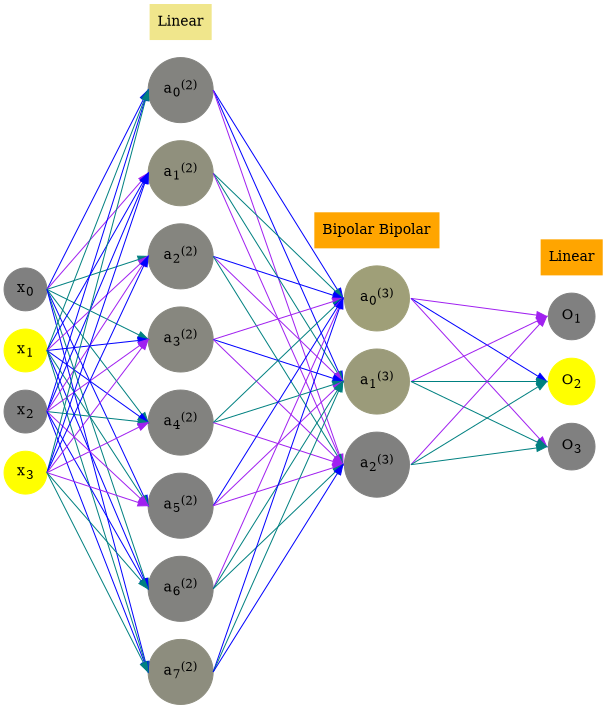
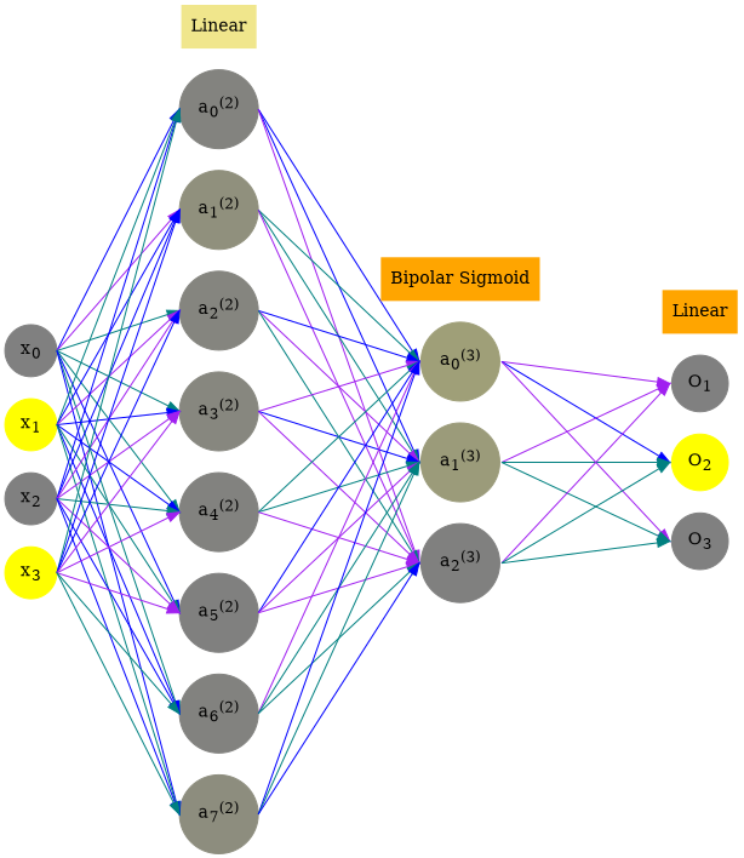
  digraph {
    rankdir=LR
    ranksep=1.4
    splines=false
    node [color="0.1667, 0.0, 0.5" fillcolor="0.1667, 0.0, 0.5" shape=circle style=filled]
    edge [headport=w style=solid tailport=e color=teal]
    n1 [label=<x<sub>0</sub>>]
    n2 [color="0.1667, 1.0, 1.0" fillcolor="0.1667, 1.0, 1.0" label=<x<sub>1</sub>>]
    n3 [label=<x<sub>2</sub>>]
    n4 [color="0.1667, 1.0, 1.0" fillcolor="0.1667, 1.0, 1.0" label=<x<sub>3</sub>>]
    n5 [color="0.1667, 0.030777, 0.515388" fillcolor="0.1667, 0.030777, 0.515388" label=<a<sub>0</sub><sup>(2)</sup>>]
    n6 [color="0.1667, 0.128254, 0.564127" fillcolor="0.1667, 0.128254, 0.564127" label=<a<sub>1</sub><sup>(2)</sup>>]
    n7 [color="0.1667, 0.040876, 0.520438" fillcolor="0.1667, 0.040876, 0.520438" label=<a<sub>2</sub><sup>(2)</sup>>]
    n8 [color="0.1667, 0.055604, 0.527802" fillcolor="0.1667, 0.055604, 0.527802" label=<a<sub>3</sub><sup>(2)</sup>>]
    n9 [color="0.1667, 0.017529, 0.508764" fillcolor="0.1667, 0.017529, 0.508764" label=<a<sub>4</sub><sup>(2)</sup>>]
    n10 [color="0.1667, 0.006935, 0.503468" fillcolor="0.1667, 0.006935, 0.503468" label=<a<sub>5</sub><sup>(2)</sup>>]
    n11 [color="0.1667, 0.023146, 0.511573" fillcolor="0.1667, 0.023146, 0.511573" label=<a<sub>6</sub><sup>(2)</sup>>]
    n12 [color="0.1667, 0.107728, 0.553864" fillcolor="0.1667, 0.107728, 0.553864" label=<a<sub>7</sub><sup>(2)</sup>>]
    n13 [color="0.1667, 0.246654, 0.623327" fillcolor="0.1667, 0.246654, 0.623327" label=<a<sub>0</sub><sup>(3)</sup>>]
    n14 [color="0.1667, 0.212772, 0.606386" fillcolor="0.1667, 0.212772, 0.606386" label=<a<sub>1</sub><sup>(3)</sup>>]
    n15 [color="0.1667, 0.000404, 0.500202" fillcolor="0.1667, 0.000404, 0.500202" label=<a<sub>2</sub><sup>(3)</sup>>]
    n16 [label=<O<sub>1</sub>>]
    n17 [color="0.1667, 1.0, 1.0" fillcolor="0.1667, 1.0, 1.0" label=<O<sub>2</sub>>]
    n18 [label=<O<sub>3</sub>>]
    n19 [label=Linear shape=plaintext fillcolor=khaki color=darkgreen]
-   n20 [label="Bipolar Bipolar" shape=plaintext fillcolor=orange color=darkgreen]
+   n20 [label="Bipolar Sigmoid" shape=plaintext fillcolor=orange color=darkgreen]
    n21 [label=Linear shape=plaintext fillcolor=orange color=deeppink]
    subgraph sub_1 {
      n1
    }
    subgraph sub_2 {
      n2
    }
    subgraph sub_3 {
      n3
    }
    subgraph sub_4 {
      n4
    }
    subgraph sub_5 {
      n5
    }
    subgraph sub_6 {
      n6
    }
    subgraph sub_7 {
      n7
    }
    subgraph sub_8 {
      n8
    }
    subgraph sub_9 {
      n9
    }
    subgraph sub_10 {
      n10
    }
    subgraph sub_11 {
      n11
    }
    subgraph sub_12 {
      n12
    }
    subgraph sub_13 {
      n13
    }
    subgraph sub_14 {
      n14
    }
    subgraph sub_15 {
      n15
    }
    subgraph sub_16 {
      n16
    }
    subgraph sub_17 {
      n17
    }
    subgraph sub_18 {
      n18
    }
    subgraph sub_19 {
      rank=same
      n1
      n2
      n3
      n4
    }
    subgraph sub_20 {
      rank=same
      n5
      n6
      n7
      n8
      n9
      n10
      n11
      n12
    }
    subgraph sub_21 {
      rank=same
      n13
      n14
      n15
    }
    subgraph sub_22 {
      rank=same
      n16
      n17
      n18
    }
    subgraph sub_23 {
      rank=same
      n5
      n19
    }
    subgraph sub_24 {
      rank=same
      n13
      n20
    }
    subgraph sub_25 {
      rank=same
      n16
      n21
    }
    n1 -> n2 [style=invis color=""]
    n1 -> n5 [color=blue]
    n1 -> n6 [color=purple]
    n1 -> n7
    n1 -> n8
    n1 -> n9
    n1 -> n10 [color=blue]
    n1 -> n11
    n1 -> n12 [color=blue]
    n2 -> n3 [style=invis color=""]
    n2 -> n5
    n2 -> n6 [color=blue]
    n2 -> n7 [color=purple]
    n2 -> n8 [color=blue]
    n2 -> n9 [color=blue]
    n2 -> n10
    n2 -> n11 [color=blue]
    n2 -> n12
    n3 -> n4 [style=invis color=""]
    n3 -> n5 [color=blue]
    n3 -> n6 [color=blue]
    n3 -> n7 [color=purple]
    n3 -> n8 [color=purple]
    n3 -> n9
    n3 -> n10 [color=purple]
    n3 -> n11 [color=blue]
    n3 -> n12 [color=blue]
    n4 -> n5
    n4 -> n6 [color=blue]
    n4 -> n7 [color=blue]
    n4 -> n8 [color=purple]
    n4 -> n9 [color=purple]
    n4 -> n10 [color=purple]
    n4 -> n11
    n4 -> n12
    n5 -> n6 [style=invis color=""]
    n5 -> n13 [color=blue]
    n5 -> n14 [color=blue]
    n5 -> n15 [color=purple]
    n6 -> n7 [style=invis color=""]
    n6 -> n13
    n6 -> n14
    n6 -> n15 [color=purple]
    n7 -> n8 [style=invis color=""]
    n7 -> n13 [color=blue]
    n7 -> n14 [color=purple]
    n7 -> n15
    n8 -> n9 [style=invis color=""]
    n8 -> n13 [color=purple]
    n8 -> n14 [color=blue]
    n8 -> n15 [color=purple]
    n9 -> n10 [style=invis color=""]
    n9 -> n13
    n9 -> n14
    n9 -> n15 [color=purple]
    n10 -> n11 [style=invis color=""]
    n10 -> n13 [color=blue]
    n10 -> n14 [color=purple]
    n10 -> n15 [color=purple]
    n11 -> n12 [style=invis color=""]
    n11 -> n13 [color=purple]
    n11 -> n14
    n11 -> n15
    n12 -> n13 [color=blue]
    n12 -> n14
    n12 -> n15 [color=blue]
    n13 -> n14 [style=invis color=""]
    n13 -> n16 [color=purple]
    n13 -> n17 [color=blue]
    n13 -> n18 [color=purple]
    n14 -> n15 [style=invis color=""]
    n14 -> n16 [color=purple]
    n14 -> n17
    n14 -> n18
    n15 -> n16 [color=purple]
    n15 -> n17
    n15 -> n18
    n16 -> n17 [style=invis color=""]
    n17 -> n18 [style=invis color=""]
    n19 -> n5 [style=invis color=""]
    n20 -> n13 [style=invis color=""]
    n21 -> n16 [style=invis color=""]
  }
